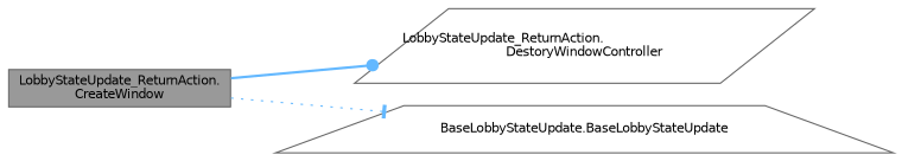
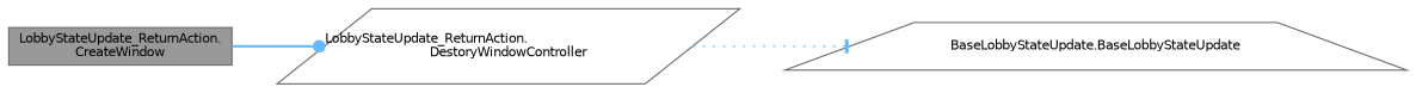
  digraph {
    rankdir=LR
    node [color=grey40 fillcolor=white fontname=Helvetica fontsize=10 style=filled]
    edge [color=steelblue1 fontname=Helvetica fontsize=10 labelfontname=Helvetica labelfontsize=10]
    n1 [color=gray40 fillcolor=grey60 fontcolor=black height=0.2 label="LobbyStateUpdate_ReturnAction.\lCreateWindow" shape=box width=0.4]
    n2 [height=0.2 label="LobbyStateUpdate_ReturnAction.\lDestoryWindowController" shape=parallelogram width=0.4]
    n3 [height=0.2 label="BaseLobbyStateUpdate.BaseLobbyStateUpdate" shape=trapezium width=0.4]
    n1 -> n2 [arrowhead=dot style=bold]
-   n1 -> n3 [arrowhead=tee style=dotted]
+   n2 -> n3 [arrowhead=tee style=dotted]
  }
